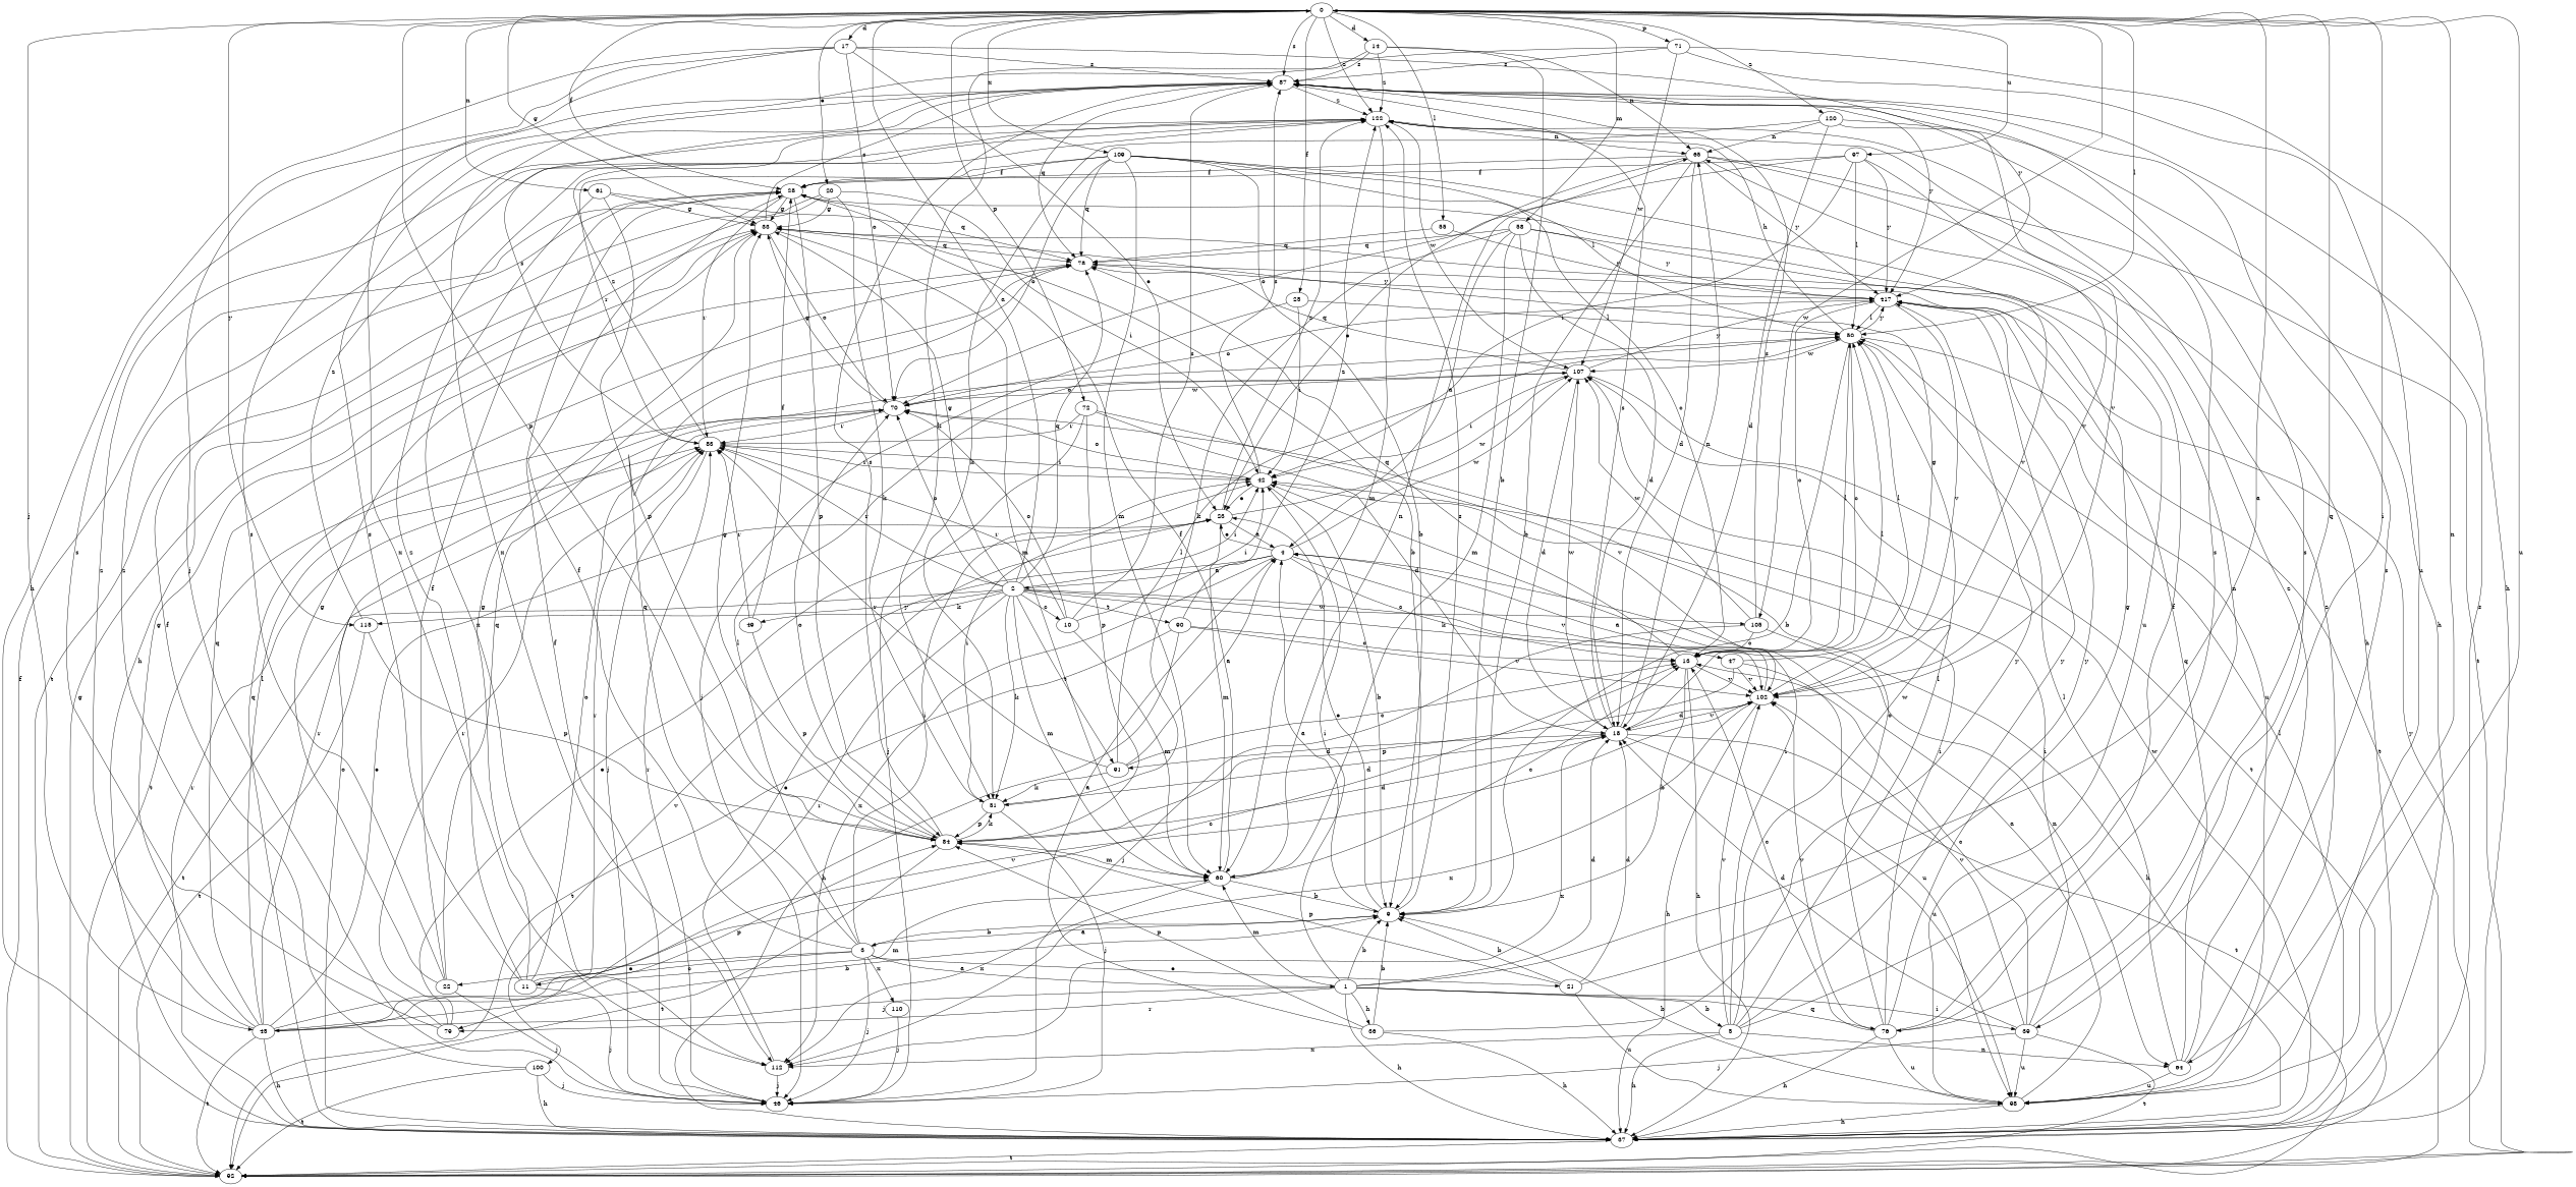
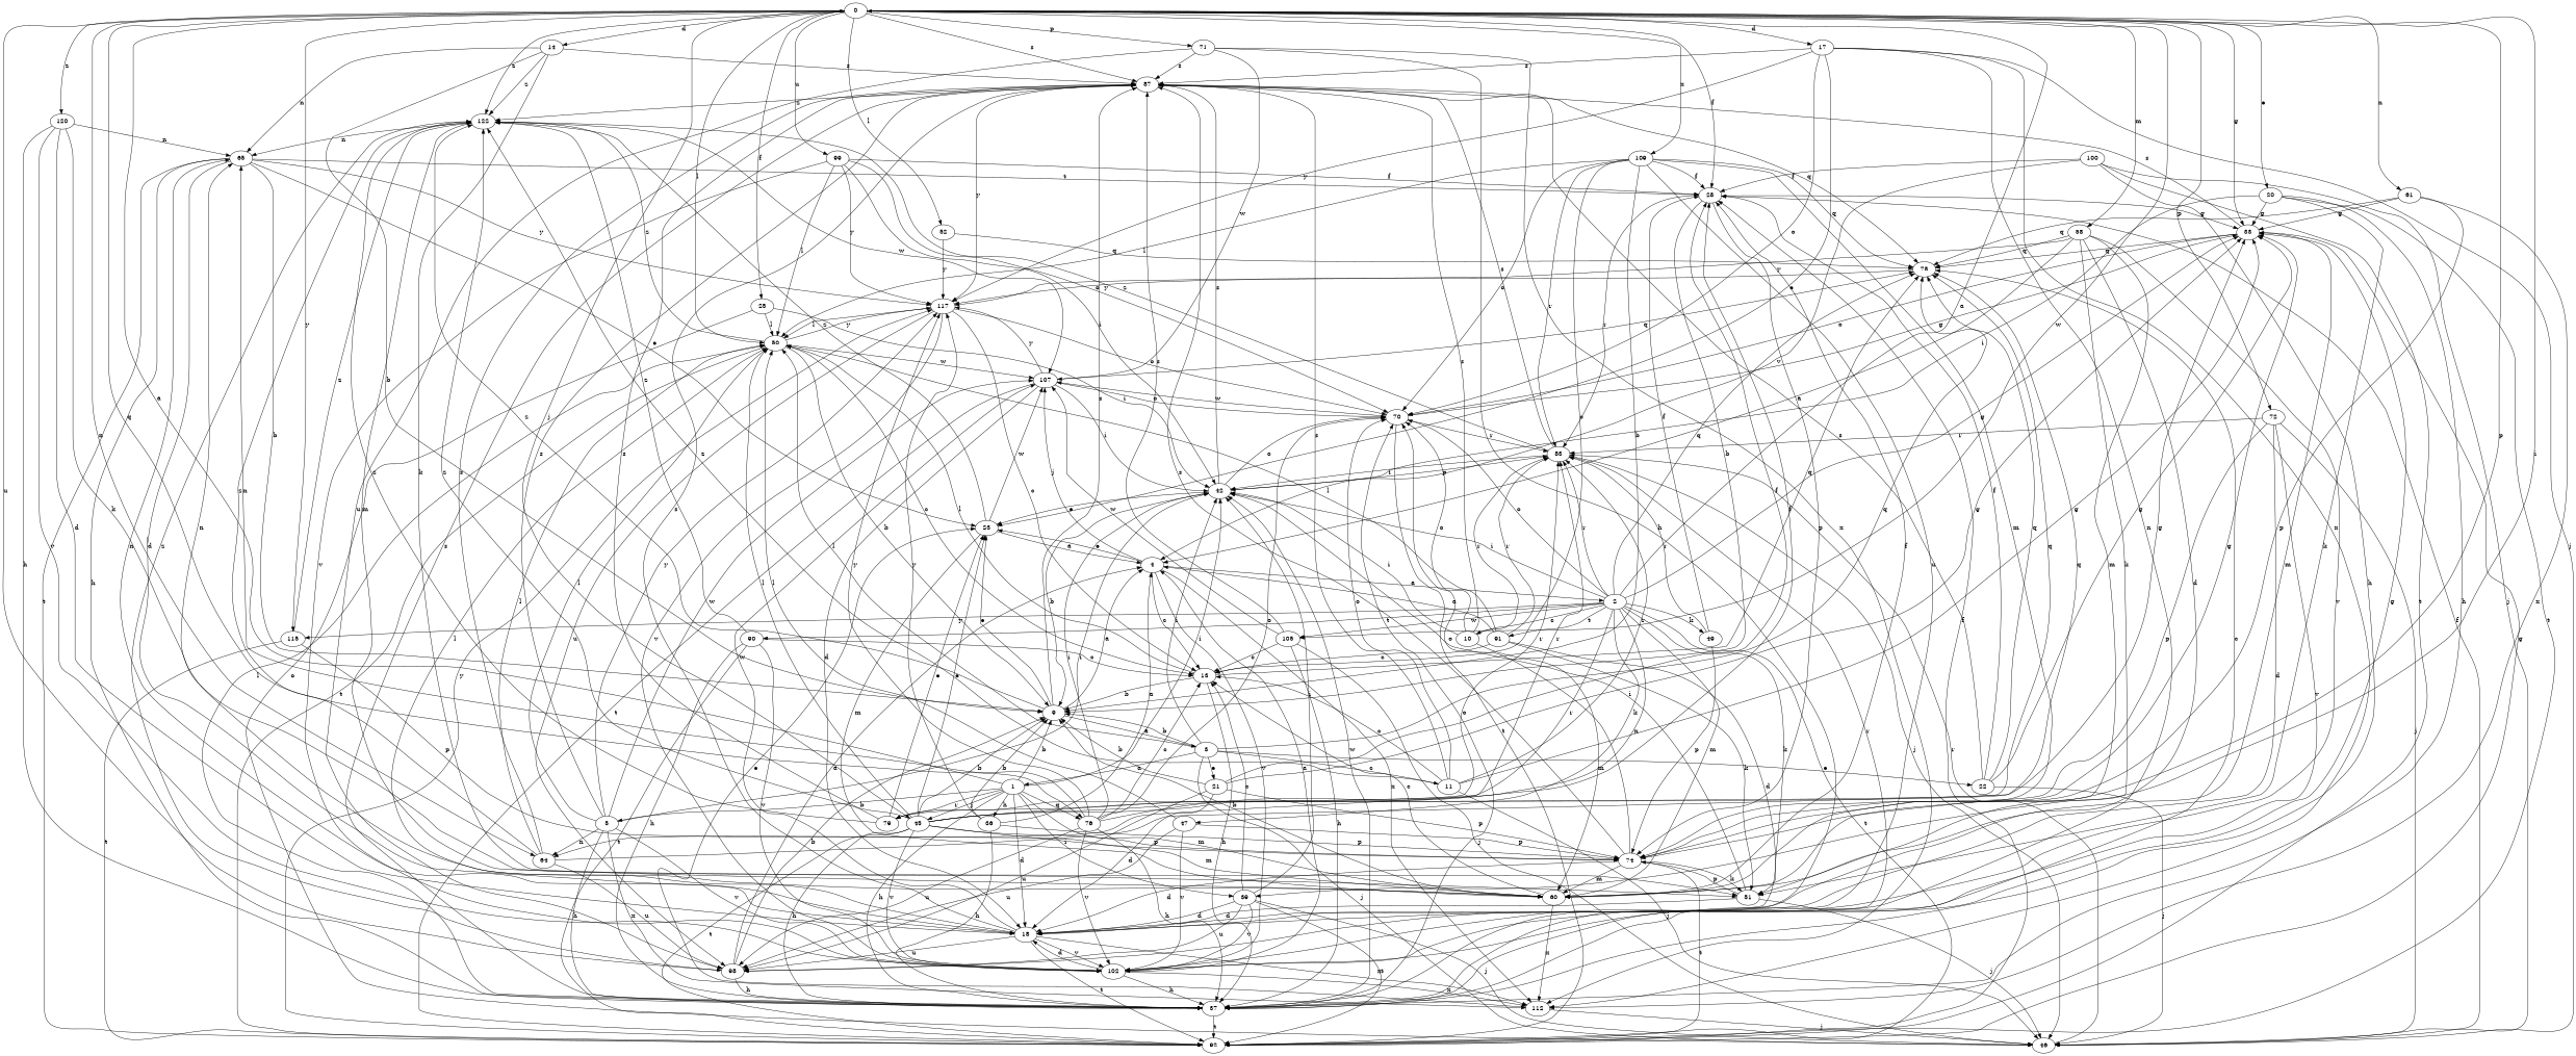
  strict digraph {
    0
    14
    17
    20
    25
    28
    33
    39
    45
-   52 [label=55]
+   52
    n11 [label=50]
    58
    61
    64
    71
    72
-   74 [label=84]
+   74
    76
    87
-   97
+   97 [label=99]
    98
    105
    109
    115
    120
    122
    9
    51
    65
    37
    70
    46
    23
    112
-   117 [label=417]
+   117
    42
    92
    83
    60
    78
    18
    13
    102
    107
    4
    1
    5
    36
    79
    3
    2
    10
    47
    49
    90
    91
    11
    21
    22
-   110
    100
    0 -> 14 [label=d]
    0 -> 17 [label=d]
    0 -> 20 [label=e]
    0 -> 25 [label=f]
    0 -> 28 [label=f]
    0 -> 33 [label=g]
    0 -> 39 [label=i]
    0 -> 45 [label=j]
    0 -> 52 [label=l]
    0 -> n11 [label=l]
    0 -> 58 [label=m]
    0 -> 61 [label=n]
    0 -> 64 [label=n]
    0 -> 71 [label=p]
    0 -> 72 [label=p]
    0 -> 74 [label=p]
    0 -> 76 [label=q]
    0 -> 87 [label=s]
    0 -> 97 [label=u]
    0 -> 98 [label=u]
    0 -> 105 [label=w]
    0 -> 109 [label=x]
    0 -> 115 [label=y]
    0 -> 120 [label=z]
    0 -> 122 [label=z]
    14 -> 87 [label=s]
    14 -> 122 [label=z]
    14 -> 9 [label=b]
    14 -> 51 [label=k]
    14 -> 65 [label=n]
    17 -> 87 [label=s]
-   17 -> 37 [label=h]
+   17 -> 37 [label=n]
    17 -> 70 [label=o]
    17 -> 46 [label=j]
    17 -> 23 [label=e]
    17 -> 112 [label=x]
    17 -> 117 [label=y]
    20 -> 33 [label=g]
    20 -> 51 [label=k]
    20 -> 37 [label=h]
    20 -> 42 [label=i]
    20 -> 92 [label=t]
    25 -> n11 [label=l]
-   25 -> 46 [label=j]
+   25 -> 46 [label=o]
    25 -> 42 [label=i]
    28 -> 33 [label=g]
    28 -> 74 [label=p]
    28 -> 9 [label=b]
    28 -> 83 [label=r]
    33 -> 87 [label=s]
    33 -> 70 [label=o]
    33 -> 60 [label=m]
    33 -> 78 [label=q]
-   39 -> 87 [label=s]
+   9 -> 87 [label=s]
    39 -> 98 [label=u]
    39 -> 46 [label=j]
    39 -> 42 [label=i]
    39 -> 92 [label=t]
    39 -> 18 [label=d]
    39 -> 13 [label=c]
    39 -> 102 [label=v]
    45 -> 33 [label=g]
    45 -> n11 [label=l]
    45 -> 74 [label=p]
    45 -> 122 [label=z]
    45 -> 9 [label=b]
    45 -> 37 [label=h]
    45 -> 23 [label=e]
    45 -> 92 [label=t]
    45 -> 83 [label=r]
    45 -> 60 [label=m]
    45 -> 78 [label=q]
    45 -> 102 [label=v]
    52 -> 117 [label=y]
    52 -> 78 [label=q]
-   n11 -> 122 [label=h]
+   n11 -> 122 [label=z]
    n11 -> 9 [label=b]
    n11 -> 117 [label=y]
    n11 -> 92 [label=t]
    n11 -> 13 [label=c]
    n11 -> 107 [label=w]
    58 -> 51 [label=k]
    58 -> 117 [label=y]
    58 -> 60 [label=m]
    58 -> 78 [label=q]
    58 -> 18 [label=d]
    58 -> 102 [label=v]
    58 -> 4 [label=a]
    61 -> 33 [label=g]
    61 -> 74 [label=p]
    61 -> 112 [label=x]
    61 -> 78 [label=q]
    64 -> n11 [label=l]
    64 -> 87 [label=s]
    64 -> 98 [label=u]
    64 -> 122 [label=z]
    64 -> 78 [label=q]
    71 -> 87 [label=s]
    71 -> 98 [label=u]
    71 -> 37 [label=h]
    71 -> 112 [label=x]
    71 -> 107 [label=w]
    72 -> 74 [label=p]
    72 -> 46 [label=j]
    72 -> 83 [label=r]
    72 -> 18 [label=d]
    72 -> 102 [label=v]
    74 -> 33 [label=g]
    74 -> 87 [label=s]
    74 -> 51 [label=k]
    74 -> 70 [label=o]
    74 -> 92 [label=t]
    74 -> 60 [label=m]
    74 -> 18 [label=d]
    76 -> 28 [label=f]
    76 -> 98 [label=u]
    76 -> 65 [label=n]
    76 -> 37 [label=h]
    76 -> 70 [label=o]
    76 -> 117 [label=y]
    76 -> 42 [label=i]
    76 -> 13 [label=c]
    76 -> 102 [label=v]
    87 -> 122 [label=z]
    87 -> 117 [label=y]
    87 -> 78 [label=q]
    97 -> 28 [label=f]
    97 -> n11 [label=l]
    97 -> 70 [label=o]
    97 -> 117 [label=y]
    97 -> 42 [label=i]
    97 -> 102 [label=v]
    98 -> 122 [label=z]
    98 -> 9 [label=b]
    98 -> 37 [label=h]
    98 -> 4 [label=a]
    105 -> 87 [label=s]
    105 -> 37 [label=h]
    105 -> 46 [label=j]
    105 -> 13 [label=c]
    105 -> 107 [label=w]
    109 -> 28 [label=f]
    109 -> n11 [label=l]
    109 -> 98 [label=u]
    109 -> 9 [label=b]
    109 -> 70 [label=o]
    109 -> 83 [label=r]
    109 -> 60 [label=m]
    109 -> 78 [label=q]
    109 -> 13 [label=c]
    115 -> 74 [label=p]
    115 -> 122 [label=z]
    115 -> 92 [label=t]
    120 -> 51 [label=k]
    120 -> 65 [label=n]
    120 -> 37 [label=h]
    120 -> 18 [label=d]
    120 -> 102 [label=v]
    122 -> 65 [label=n]
    122 -> 60 [label=m]
    122 -> 107 [label=w]
-   9 -> 122 [label=s]
+   9 -> 122 [label=z]
    9 -> 23 [label=e]
    9 -> 4 [label=a]
    9 -> 3 [label=a]
    51 -> 74 [label=p]
    51 -> 46 [label=j]
    51 -> 42 [label=i]
    51 -> 18 [label=d]
-   65 -> 28 [label=f]
+   65 -> 28 [label=t]
    65 -> 9 [label=b]
    65 -> 37 [label=h]
    65 -> 23 [label=e]
    65 -> 117 [label=y]
    65 -> 92 [label=t]
    65 -> 18 [label=d]
    37 -> n11 [label=l]
    37 -> 87 [label=s]
    37 -> 70 [label=o]
    37 -> 92 [label=t]
    37 -> 83 [label=r]
-   37 -> 78 [label=q]
-   37 -> 107 [label=w]
+   37 -> 78 [label=c]
+   37 -> 42 [label=w]
    70 -> 33 [label=g]
    70 -> 92 [label=t]
    70 -> 83 [label=r]
    70 -> 107 [label=w]
    46 -> 28 [label=f]
    46 -> 83 [label=r]
    23 -> 122 [label=z]
    23 -> 60 [label=m]
    23 -> 107 [label=w]
    23 -> 4 [label=a]
    112 -> 46 [label=j]
    112 -> 23 [label=e]
    117 -> n11 [label=l]
    117 -> 98 [label=u]
    117 -> 70 [label=o]
    117 -> 13 [label=c]
    117 -> 102 [label=v]
    42 -> 87 [label=s]
    42 -> 9 [label=b]
    42 -> 70 [label=o]
    42 -> 23 [label=e]
-   42 -> 83 [label=r]
+   42 -> 83 [label=p]
    92 -> 28 [label=f]
    92 -> 33 [label=g]
    92 -> 117 [label=y]
    83 -> 87 [label=s]
    83 -> 122 [label=z]
    83 -> 46 [label=j]
    83 -> 42 [label=i]
    60 -> 28 [label=f]
    60 -> 9 [label=b]
    60 -> 65 [label=n]
    60 -> 112 [label=x]
    60 -> 13 [label=c]
    78 -> 117 [label=y]
    18 -> n11 [label=l]
    18 -> 87 [label=s]
    18 -> 98 [label=u]
    18 -> 65 [label=n]
    18 -> 112 [label=x]
    18 -> 92 [label=t]
    18 -> 102 [label=v]
    18 -> 107 [label=w]
    13 -> n11 [label=l]
    13 -> 9 [label=b]
    13 -> 37 [label=h]
    13 -> 78 [label=q]
-   13 -> 102 [label=v]
    102 -> 33 [label=g]
    102 -> 37 [label=h]
    102 -> 112 [label=x]
    102 -> 18 [label=d]
    102 -> 4 [label=a]
    107 -> 70 [label=o]
    107 -> 117 [label=y]
    107 -> 42 [label=i]
    107 -> 92 [label=t]
    107 -> 78 [label=q]
    107 -> 18 [label=d]
    4 -> 23 [label=e]
    4 -> 112 [label=x]
    4 -> 13 [label=c]
    4 -> 102 [label=v]
-   4 -> 107 [label=w]
+   4 -> 107 [label=j]
    4 -> 2 [label=a]
-   4 -> 100 [label=v]
+   100 -> 4 [label=v]
    1 -> 0 [label=a]
    1 -> 39 [label=i]
    1 -> 45 [label=j]
    1 -> 76 [label=q]
    1 -> 9 [label=b]
    1 -> 37 [label=h]
    1 -> 42 [label=i]
    1 -> 60 [label=m]
    1 -> 18 [label=d]
    1 -> 5 [label=b]
    1 -> 36 [label=h]
    1 -> 79 [label=r]
    5 -> n11 [label=l]
    5 -> 64 [label=n]
    5 -> 87 [label=s]
    5 -> 37 [label=h]
    5 -> 112 [label=x]
    5 -> 117 [label=y]
    5 -> 42 [label=i]
    5 -> 102 [label=v]
    5 -> 107 [label=w]
    36 -> 74 [label=p]
    36 -> 9 [label=b]
    36 -> 37 [label=h]
    36 -> 117 [label=y]
    36 -> 4 [label=a]
    79 -> 87 [label=s]
    79 -> 122 [label=z]
    79 -> 23 [label=e]
    79 -> 83 [label=r]
    3 -> n11 [label=l]
    3 -> 9 [label=b]
    3 -> 46 [label=j]
    3 -> 42 [label=i]
    3 -> 78 [label=q]
    3 -> 1 [label=a]
    3 -> 11 [label=c]
    3 -> 21 [label=e]
    3 -> 22 [label=e]
-   3 -> 110 [label=x]
    2 -> 0 [label=a]
    2 -> 33 [label=g]
    2 -> 64 [label=n]
    2 -> 105 [label=w]
    2 -> 115 [label=y]
    2 -> 51 [label=k]
    2 -> 70 [label=o]
    2 -> 42 [label=i]
    2 -> 92 [label=t]
    2 -> 83 [label=r]
    2 -> 60 [label=m]
    2 -> 78 [label=q]
    2 -> 79 [label=r]
    2 -> 10 [label=c]
    2 -> 47 [label=k]
    2 -> 49 [label=k]
    2 -> 90 [label=t]
    2 -> 91 [label=t]
    10 -> 87 [label=s]
    10 -> 70 [label=o]
    10 -> 42 [label=i]
    10 -> 83 [label=r]
    10 -> 60 [label=m]
    47 -> n11 [label=l]
    47 -> 74 [label=p]
    47 -> 98 [label=u]
    47 -> 102 [label=v]
    49 -> 28 [label=f]
    49 -> 74 [label=p]
    49 -> 83 [label=r]
    90 -> 122 [label=z]
    90 -> 37 [label=h]
    90 -> 92 [label=t]
    90 -> 13 [label=c]
    90 -> 102 [label=v]
    91 -> n11 [label=l]
    91 -> 51 [label=k]
    91 -> 83 [label=r]
-   18 -> 91 [label=d]
+   91 -> 18 [label=d]
    91 -> 13 [label=c]
    91 -> 4 [label=a]
    11 -> 33 [label=g]
    11 -> 87 [label=s]
    11 -> 122 [label=z]
    11 -> 70 [label=o]
    11 -> 46 [label=j]
    11 -> 83 [label=r]
    11 -> 13 [label=c]
-   3 -> 28 [label=f]
+   21 -> 28 [label=f]
    21 -> 33 [label=g]
    21 -> 74 [label=p]
    21 -> 98 [label=u]
    21 -> 9 [label=b]
    21 -> 18 [label=d]
    22 -> 28 [label=f]
    22 -> 33 [label=g]
    22 -> 87 [label=s]
    22 -> 46 [label=j]
    22 -> 78 [label=q]
-   110 -> 46 [label=j]
    100 -> 28 [label=f]
    100 -> 37 [label=h]
    100 -> 46 [label=j]
    100 -> 92 [label=t]
  }
